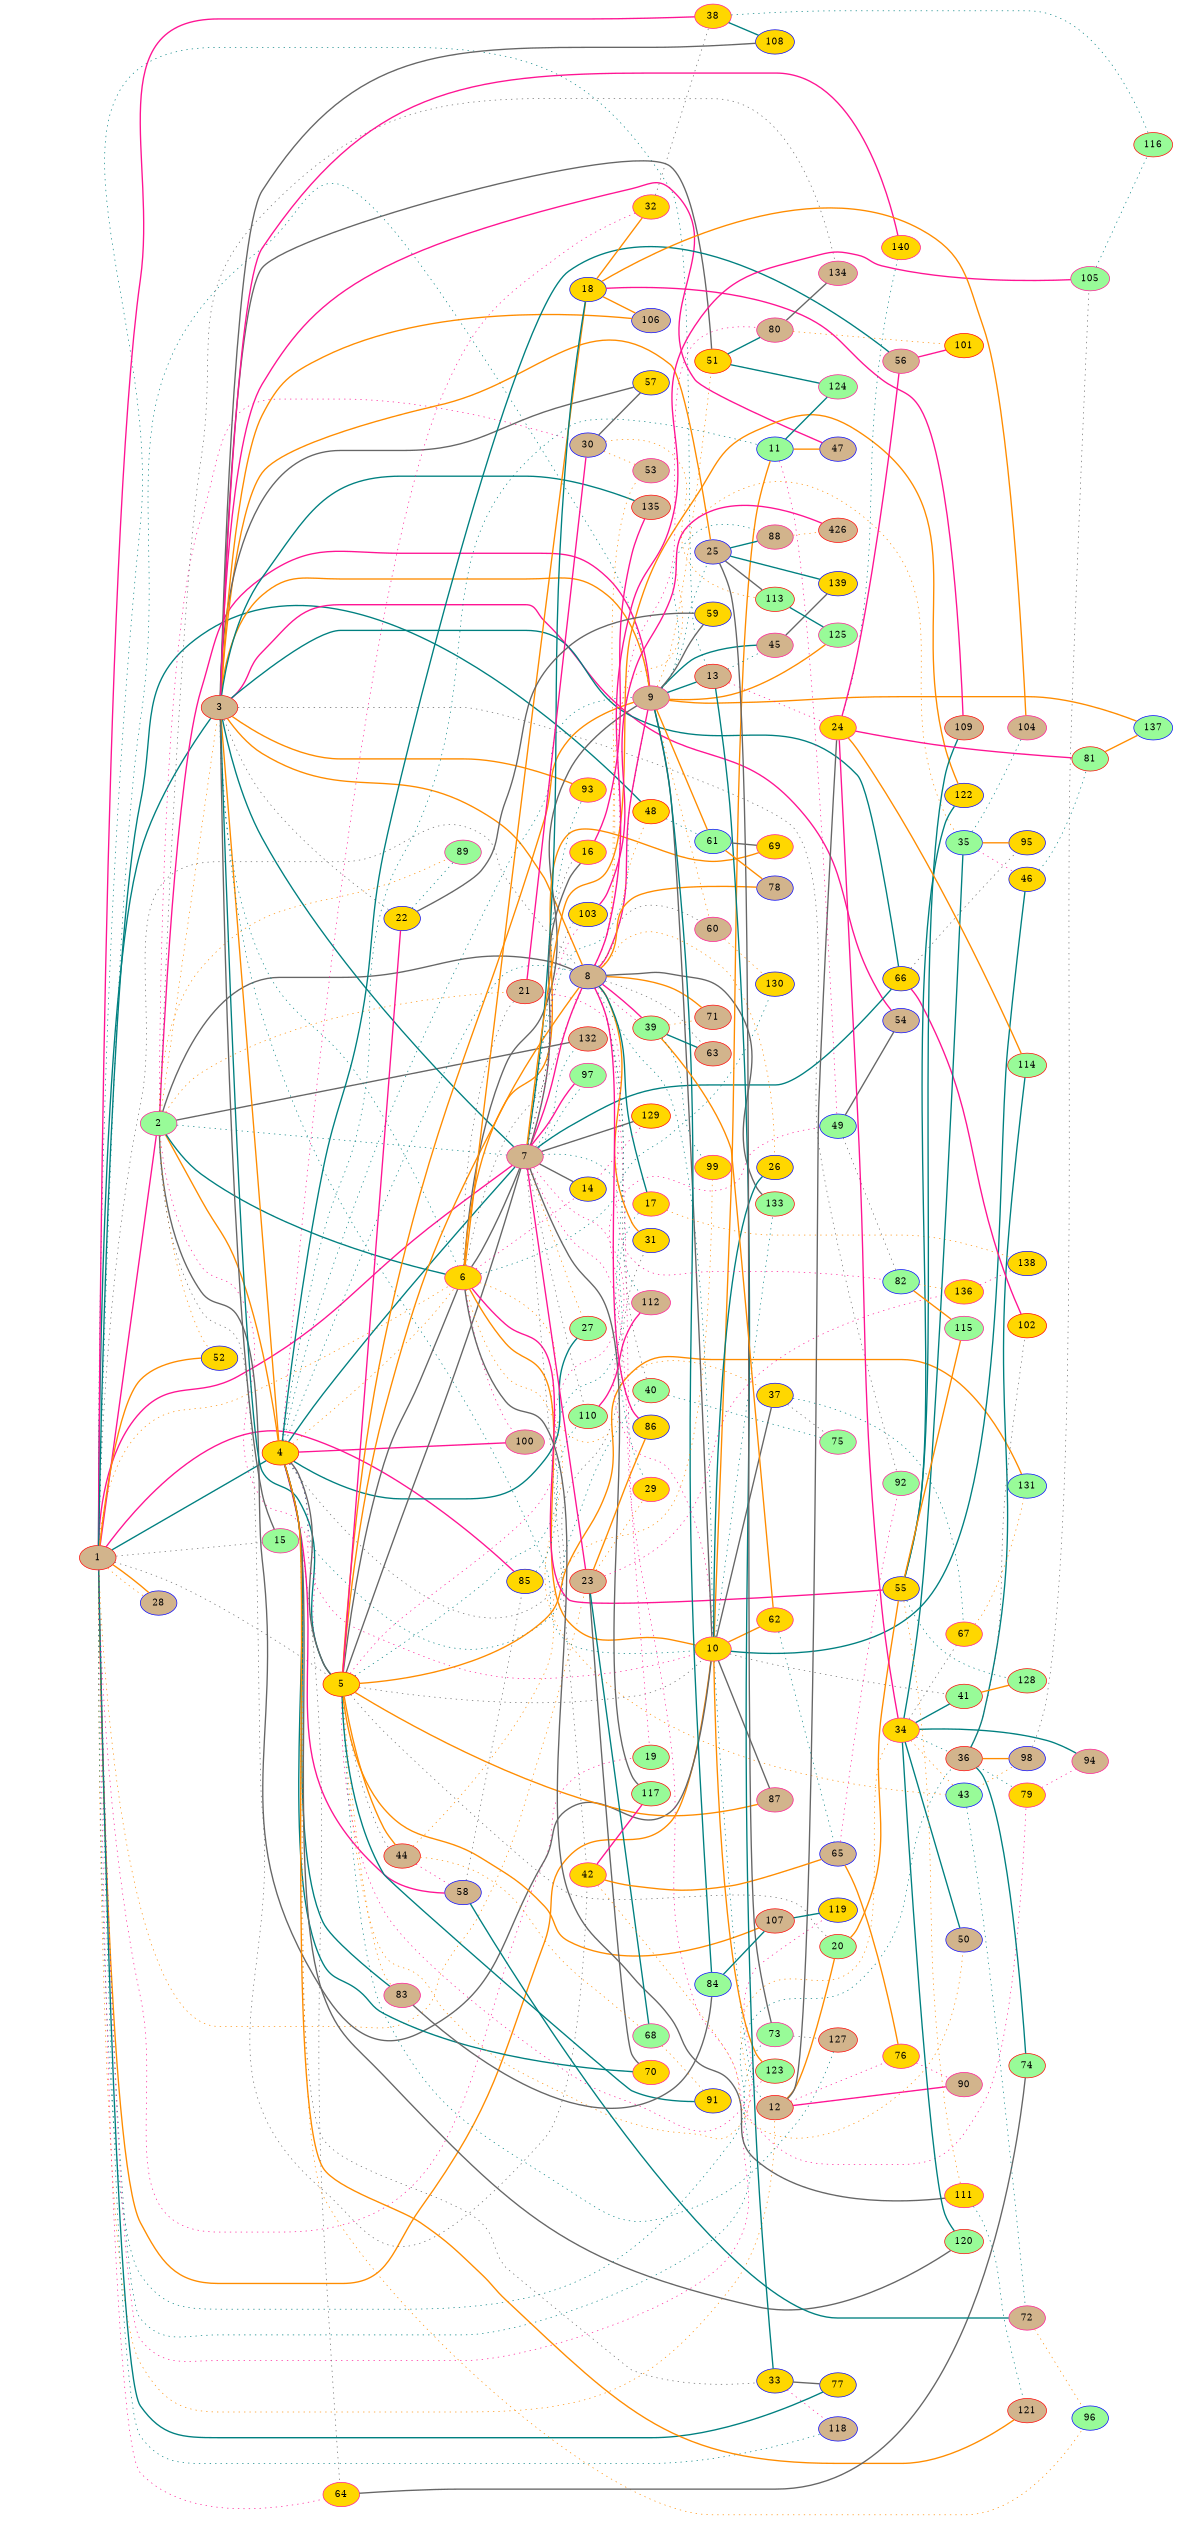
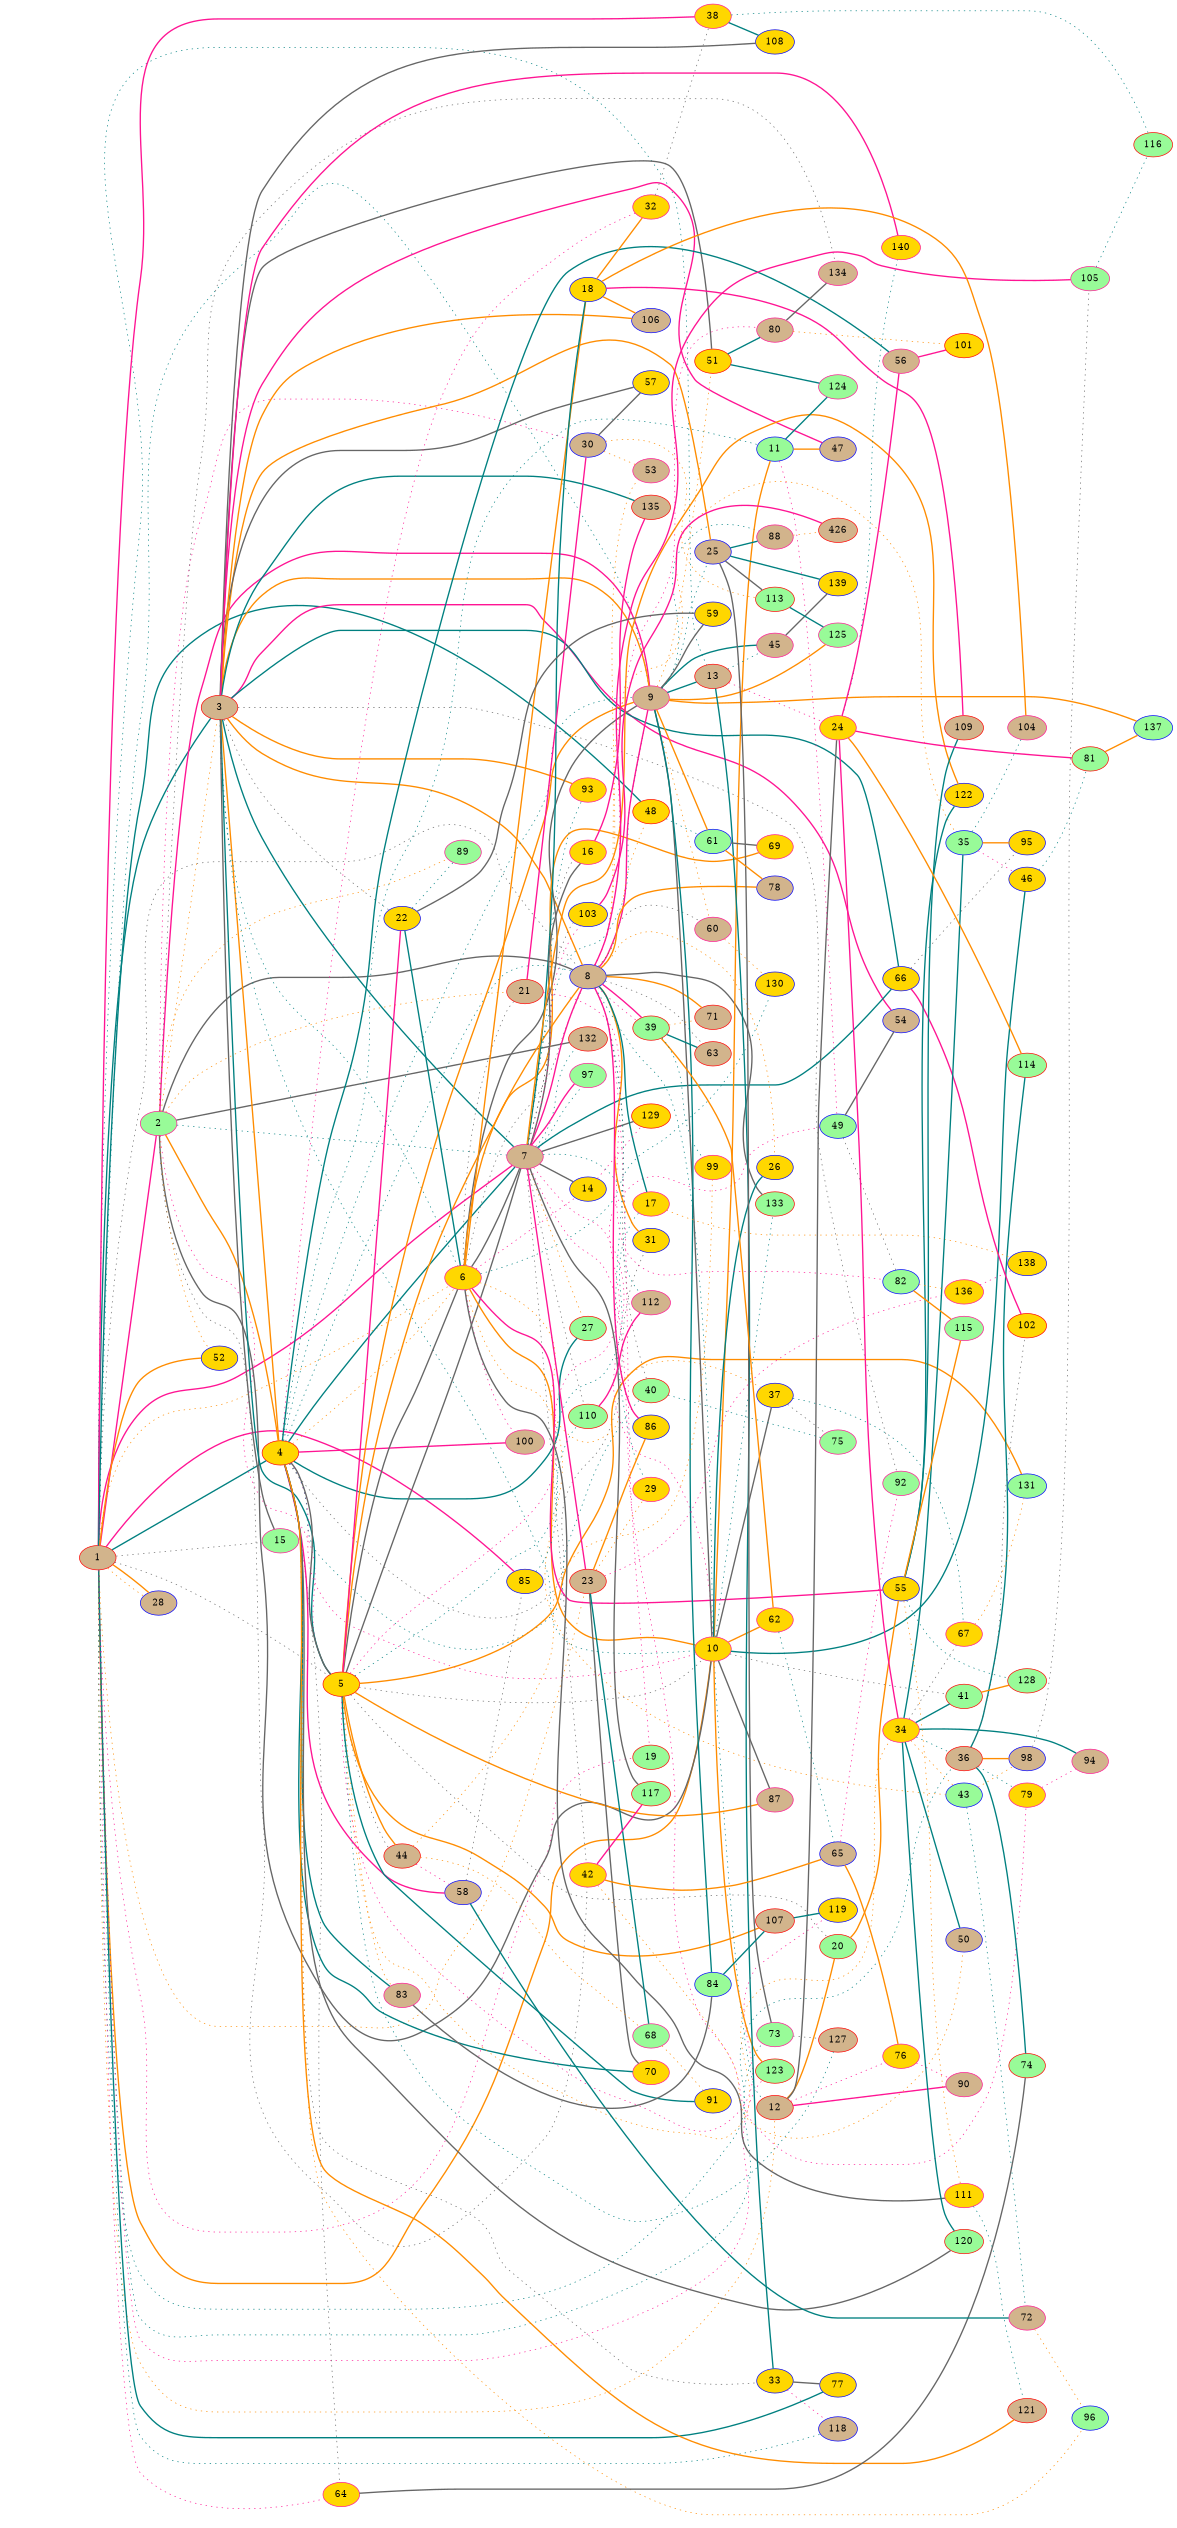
  graph {
    rankdir=LR
    node [color=deeppink fillcolor=gold style=filled]
    edge [color=teal style=bold]
    1 [color=red fillcolor=tan]
    2 [fillcolor=palegreen]
    3 [color=red fillcolor=tan]
    4 [color=red]
    5 [color=red]
    6
    7 [fillcolor=tan]
    8 [color=blue fillcolor=tan]
    9 [fillcolor=tan]
    10
    12 [color=red fillcolor=tan]
    13 [color=red fillcolor=tan]
    15 [fillcolor=palegreen]
    19 [color=red fillcolor=palegreen]
    23 [color=red fillcolor=tan]
    28 [color=blue fillcolor=tan]
    36 [color=red fillcolor=tan]
    38
    48 [color=red]
    52 [color=blue]
    64
    73 [fillcolor=palegreen]
    77 [color=blue]
    85 [color=blue]
    118 [color=blue fillcolor=tan]
    123 [color=red fillcolor=palegreen]
    21 [color=red fillcolor=tan]
    30 [color=blue fillcolor=tan]
    42
    89 [fillcolor=palegreen]
    132 [color=red fillcolor=tan]
    134 [fillcolor=tan]
    22 [color=blue]
    25 [color=blue fillcolor=tan]
    47 [color=blue fillcolor=tan]
    51 [color=red]
    54 [color=blue fillcolor=tan]
    57 [color=blue]
    66 [color=blue]
    92 [fillcolor=palegreen]
    93
    106 [color=blue fillcolor=tan]
    108 [color=blue]
    135 [color=red fillcolor=tan]
    140
    11 [color=blue fillcolor=palegreen]
    27 [color=red fillcolor=palegreen]
    31 [color=blue]
    32
    33 [color=blue]
    40 [color=red fillcolor=palegreen]
    56 [fillcolor=tan]
    58 [color=blue fillcolor=tan]
    70
    83 [fillcolor=tan]
    96 [color=blue fillcolor=palegreen]
    100 [fillcolor=tan]
    120 [color=red fillcolor=palegreen]
    121 [color=red fillcolor=tan]
    17
    20 [color=red fillcolor=palegreen]
    34
    44 [color=red fillcolor=tan]
    49 [color=blue fillcolor=palegreen]
    87 [fillcolor=tan]
    91 [color=blue]
    107 [color=red fillcolor=tan]
    119 [color=blue]
    127 [color=red fillcolor=tan]
    131 [color=blue fillcolor=palegreen]
    14 [color=blue]
    18 [color=blue]
    37 [color=blue]
    43 [color=blue fillcolor=palegreen]
    55 [color=blue]
    69
    111
    130 [color=blue]
    16
    79
    97 [fillcolor=palegreen]
    103 [color=blue]
    110 [color=red fillcolor=palegreen]
    112 [fillcolor=tan]
    117 [color=red fillcolor=palegreen]
    122 [color=blue]
    129 [color=red]
    26 [color=blue]
    29
    35 [color=blue fillcolor=palegreen]
    39 [color=red fillcolor=palegreen]
    53 [fillcolor=tan]
    60 [fillcolor=tan]
    63 [color=red fillcolor=tan]
    71 [color=red fillcolor=tan]
    78 [color=blue fillcolor=tan]
    80 [fillcolor=tan]
    86 [color=blue]
    105 [fillcolor=palegreen]
    133 [color=red fillcolor=palegreen]
    45 [fillcolor=tan]
    59 [color=blue]
    61 [color=blue fillcolor=palegreen]
    84 [color=blue fillcolor=palegreen]
    88 [fillcolor=tan]
    125 [fillcolor=palegreen]
    137 [color=blue fillcolor=palegreen]
    41 [color=red fillcolor=palegreen]
    46 [color=blue]
    62
    24
    76
    90 [fillcolor=tan]
    68 [fillcolor=palegreen]
    136
    114 [color=red fillcolor=palegreen]
    74 [color=red fillcolor=palegreen]
    98 [color=blue fillcolor=tan]
    102 [color=red]
    116 [color=red fillcolor=palegreen]
    82 [color=blue fillcolor=palegreen]
    113 [color=red fillcolor=palegreen]
    50 [color=blue fillcolor=tan]
    65 [color=blue fillcolor=tan]
    139 [color=blue]
    124 [fillcolor=palegreen]
    95 [color=blue]
    75 [fillcolor=palegreen]
    101 [color=red]
    72 [fillcolor=tan]
    138 [color=blue]
    67
    94 [fillcolor=tan]
    99
    104 [fillcolor=tan]
    109 [color=red fillcolor=tan]
    128 [color=red fillcolor=palegreen]
    115 [fillcolor=palegreen]
    n139 [color=red fillcolor=tan label=426]
    81 [color=red fillcolor=palegreen]
    1 -- 2 [color=deeppink]
    1 -- 3
    1 -- 4
    1 -- 5 [color=gray40 style=dotted]
    1 -- 6 [color=darkorange style=dotted]
    1 -- 7 [color=deeppink]
    1 -- 8 [color=gray40 style=dotted]
    1 -- 9 [style=dotted]
    1 -- 10 [color=darkorange]
    1 -- 12 [color=darkorange style=dotted]
    1 -- 13 [style=dotted]
    1 -- 15 [color=gray40 style=dotted]
    1 -- 19 [color=deeppink style=dotted]
    1 -- 23 [color=darkorange style=dotted]
    1 -- 28 [color=darkorange style=dotted]
    1 -- 28 [color=darkorange]
    1 -- 36 [style=dotted]
    1 -- 38 [color=deeppink]
    1 -- 48
    1 -- 52 [color=darkorange]
    1 -- 64 [color=deeppink style=dotted]
    1 -- 73 [style=dotted]
    1 -- 77
    1 -- 85 [color=deeppink]
    1 -- 118 [style=dotted]
    1 -- 123 [color=deeppink style=dotted]
    2 -- 3 [color=darkorange style=dotted]
    2 -- 4 [color=darkorange]
    2 -- 5 [color=deeppink style=dotted]
-   2 -- 6
+   22 -- 6
    2 -- 7 [style=dotted]
    2 -- 8 [color=gray40]
    2 -- 9 [color=deeppink]
    2 -- 10 [color=gray40]
    2 -- 52 [color=darkorange style=dotted]
    2 -- 21 [color=darkorange style=dotted]
    2 -- 30 [color=deeppink style=dotted]
    2 -- 42 [color=gray40 style=dotted]
    2 -- 89 [color=darkorange style=dotted]
    2 -- 132 [color=gray40]
    2 -- 134 [color=gray40 style=dotted]
    3 -- 4 [color=darkorange]
    3 -- 5
    3 -- 6 [style=dotted]
    3 -- 7
    3 -- 8 [color=darkorange]
    3 -- 9 [color=darkorange]
    3 -- 10 [style=dotted]
    3 -- 15 [color=gray40]
    3 -- 22 [color=gray40 style=dotted]
    3 -- 25 [color=darkorange]
    3 -- 47 [color=deeppink]
    3 -- 51 [color=gray40]
    3 -- 54 [color=deeppink]
    3 -- 57 [color=gray40]
    3 -- 66
    3 -- 92 [color=gray40 style=dotted]
    3 -- 93 [color=darkorange]
    3 -- 106 [color=darkorange]
    3 -- 108 [color=gray40]
    3 -- 135
    3 -- 140 [color=deeppink]
    4 -- 5 [color=gray40]
    4 -- 6 [color=darkorange style=dotted]
    4 -- 7
    4 -- 8 [style=dotted]
    4 -- 9 [style=dotted]
    4 -- 10 [color=deeppink style=dotted]
    4 -- 64 [color=gray40 style=dotted]
    4 -- 11 [style=dotted]
    4 -- 27
    4 -- 31 [color=gray40 style=dotted]
    4 -- 32 [color=deeppink style=dotted]
    4 -- 33 [color=gray40 style=dotted]
    4 -- 40 [style=dotted]
    4 -- 56
    4 -- 58 [color=deeppink]
    4 -- 70
    4 -- 83
    4 -- 96 [color=darkorange style=dotted]
    4 -- 100 [color=deeppink]
    4 -- 120 [color=gray40]
    4 -- 121 [color=darkorange]
    5 -- 6 [color=gray40]
    5 -- 7 [color=gray40]
    5 -- 8 [color=darkorange]
    5 -- 9 [color=darkorange]
    5 -- 10 [color=gray40 style=dotted]
    5 -- 22 [color=deeppink]
    5 -- 83 [color=darkorange style=dotted]
    5 -- 17 [style=dotted]
    5 -- 20 [color=gray40 style=dotted]
    5 -- 34 [color=darkorange style=dotted]
    5 -- 44 [color=gray40 style=dotted]
    5 -- 44 [color=darkorange]
    5 -- 49 [color=deeppink style=dotted]
    5 -- 87 [color=darkorange]
    5 -- 91
    5 -- 107 [color=darkorange]
    5 -- 119 [color=deeppink style=dotted]
    5 -- 127 [style=dotted]
    5 -- 131 [color=darkorange]
    6 -- 7 [color=gray40]
    6 -- 8 [color=gray40 style=dotted]
    6 -- 9 [color=gray40]
    6 -- 10 [color=darkorange]
    6 -- 21 [color=gray40 style=dotted]
    6 -- 100 [color=deeppink style=dotted]
    6 -- 14 [color=deeppink style=dotted]
    6 -- 18 [color=darkorange]
    6 -- 37 [color=darkorange style=dotted]
    6 -- 43 [color=darkorange style=dotted]
    6 -- 55 [color=deeppink]
    6 -- 69 [color=darkorange]
    6 -- 111 [color=gray40]
    6 -- 130 [style=dotted]
    7 -- 8 [color=deeppink]
    7 -- 9 [style=dotted]
    7 -- 10 [color=deeppink style=dotted]
    7 -- 23 [color=deeppink]
    7 -- 42 [color=gray40 style=dotted]
    7 -- 132 [style=dotted]
    7 -- 66
    7 -- 93 [style=dotted]
    7 -- 27 [color=darkorange style=dotted]
    7 -- 14 [color=gray40]
    7 -- 18
    7 -- 16 [color=gray40]
    7 -- 16 [color=gray40 style=dotted]
    7 -- 79 [color=deeppink style=dotted]
    7 -- 97 [style=dotted]
    7 -- 97 [color=deeppink]
    7 -- 103 [color=deeppink style=dotted]
    7 -- 103 [color=gray40 style=dotted]
    7 -- 110 [color=gray40 style=dotted]
    7 -- 112 [style=dotted]
    7 -- 117 [color=gray40]
    7 -- 122 [color=darkorange]
    7 -- 129 [color=gray40]
    8 -- 9 [color=deeppink]
    8 -- 10 [style=dotted]
    8 -- 19 [color=deeppink style=dotted]
    8 -- 48 [color=darkorange style=dotted]
    8 -- 31 [color=darkorange]
    8 -- 40 [color=gray40 style=dotted]
    8 -- 17
    8 -- 26 [color=darkorange style=dotted]
    8 -- 29 [style=dotted]
    8 -- 35 [color=darkorange style=dotted]
    8 -- 39 [color=deeppink style=dotted]
    8 -- 39 [color=deeppink]
    8 -- 53 [color=darkorange style=dotted]
    8 -- 60 [color=gray40 style=dotted]
    8 -- 63 [color=gray40 style=dotted]
    8 -- 71 [color=darkorange]
    8 -- 78 [color=darkorange]
    8 -- 80 [color=deeppink style=dotted]
    8 -- 86 [color=deeppink]
    8 -- 105 [color=deeppink]
    8 -- 133 [color=gray40]
    9 -- 10 [color=gray40]
    9 -- 13
    9 -- 25 [style=dotted]
    9 -- 51 [color=darkorange style=dotted]
    9 -- 60 [color=darkorange style=dotted]
    9 -- 45
    9 -- 59 [color=gray40]
    9 -- 61 [color=darkorange]
    9 -- 84
    9 -- 88 [style=dotted]
    9 -- 125 [color=darkorange]
    9 -- 137 [color=darkorange]
    10 -- 12 [style=dotted]
    10 -- 123 [color=darkorange]
    10 -- 11 [color=darkorange]
    10 -- 87 [color=gray40]
    10 -- 37 [color=gray40]
    10 -- 26
    10 -- 133 [style=dotted]
    10 -- 41 [color=gray40 style=dotted]
    10 -- 46
    10 -- 62 [color=darkorange]
    12 -- 20 [color=darkorange]
    12 -- 24 [color=gray40]
    12 -- 76 [color=deeppink style=dotted]
    12 -- 90 [color=deeppink]
    13 -- 33
    13 -- 45 [style=dotted]
    13 -- 24 [color=deeppink style=dotted]
    23 -- 70 [color=gray40]
    23 -- 29 [color=darkorange style=dotted]
    23 -- 86 [color=darkorange]
    23 -- 68
    23 -- 136 [color=deeppink style=dotted]
    36 -- 79 [style=dotted]
    36 -- 114
    36 -- 74
    36 -- 98 [color=darkorange]
    36 -- 102 [color=gray40 style=dotted]
    38 -- 108
    38 -- 116 [style=dotted]
    48 -- 61 [style=dotted]
    64 -- 74 [color=gray40]
    73 -- 127 [color=gray40 style=dotted]
    85 -- 110 [style=dotted]
    21 -- 30 [color=deeppink]
    21 -- 82 [color=deeppink style=dotted]
    30 -- 57 [color=gray40]
    30 -- 53 [color=darkorange style=dotted]
    30 -- 113 [color=darkorange style=dotted]
    42 -- 117 [color=deeppink]
    42 -- 50 [color=darkorange style=dotted]
    42 -- 65 [color=darkorange]
    22 -- 89 [style=dotted]
    22 -- 59 [color=gray40]
    25 -- 73 [color=gray40]
    25 -- 88
    25 -- 113 [color=gray40]
    25 -- 139
    51 -- 80
    51 -- 124
    66 -- 102 [color=deeppink]
    66 -- 95 [color=gray40 style=dotted]
    11 -- 47 [color=darkorange]
    11 -- 49 [color=deeppink style=dotted]
    11 -- 124
    32 -- 38 [color=gray40 style=dotted]
    33 -- 77 [color=gray40]
    33 -- 118 [color=deeppink style=dotted]
    40 -- 75 [style=dotted]
    56 -- 101 [color=deeppink]
    58 -- 85 [color=gray40 style=dotted]
    58 -- 72
    83 -- 84 [color=gray40]
    17 -- 138 [color=darkorange style=dotted]
    20 -- 55 [color=darkorange]
    34 -- 36 [style=dotted]
    34 -- 120
    34 -- 43 [color=darkorange style=dotted]
    34 -- 35
    34 -- 41
    34 -- 50
    34 -- 67 [color=gray40 style=dotted]
    34 -- 94
    44 -- 58 [color=deeppink style=dotted]
    44 -- 68 [color=darkorange style=dotted]
    44 -- 99 [color=darkorange style=dotted]
    49 -- 54 [color=gray40]
    49 -- 82 [color=gray40 style=dotted]
    107 -- 119
    14 -- 129 [color=deeppink style=dotted]
    18 -- 106 [color=darkorange]
    18 -- 32 [color=darkorange]
    18 -- 104 [color=darkorange]
    18 -- 109 [color=deeppink]
    37 -- 75 [color=gray40 style=dotted]
    37 -- 67 [style=dotted]
    43 -- 98 [color=darkorange style=dotted]
    43 -- 72 [style=dotted]
    55 -- 111 [color=darkorange style=dotted]
    55 -- 122
    55 -- 109
    55 -- 128 [style=dotted]
    55 -- 115 [color=darkorange]
    111 -- 121 [style=dotted]
    16 -- 135 [color=deeppink]
    79 -- 94 [color=deeppink style=dotted]
    103 -- n139 [color=deeppink]
    110 -- 112 [color=deeppink]
    35 -- 46 [color=deeppink style=dotted]
    35 -- 95 [color=darkorange]
    35 -- 104 [style=dotted]
    39 -- 63
    39 -- 71 [color=darkorange style=dotted]
    39 -- 62 [color=darkorange]
    39 -- 99 [style=dotted]
    60 -- 130 [color=darkorange style=dotted]
    80 -- 134 [color=gray40]
    80 -- 101 [color=darkorange style=dotted]
    105 -- 116 [style=dotted]
    45 -- 139 [color=gray40]
    61 -- 69 [color=gray40]
    61 -- 78 [color=darkorange]
    84 -- 107
    88 -- n139 [color=darkorange style=dotted]
    41 -- 128 [color=darkorange]
    46 -- 81 [style=dotted]
    62 -- 65 [style=dotted]
    24 -- 140 [style=dotted]
    24 -- 56 [color=deeppink]
    24 -- 34 [color=deeppink]
    24 -- 114 [color=darkorange]
    24 -- 81 [color=deeppink]
    76 -- 90 [color=deeppink style=dotted]
    68 -- 91 [color=darkorange style=dotted]
    136 -- 138 [color=deeppink style=dotted]
    98 -- 105 [color=gray40 style=dotted]
    82 -- 136 [color=darkorange style=dotted]
    82 -- 115 [color=darkorange]
    113 -- 125
    65 -- 92 [color=deeppink style=dotted]
    65 -- 76 [color=darkorange]
    72 -- 96 [color=darkorange style=dotted]
    67 -- 131 [color=darkorange style=dotted]
    81 -- 137 [color=darkorange]
  }
